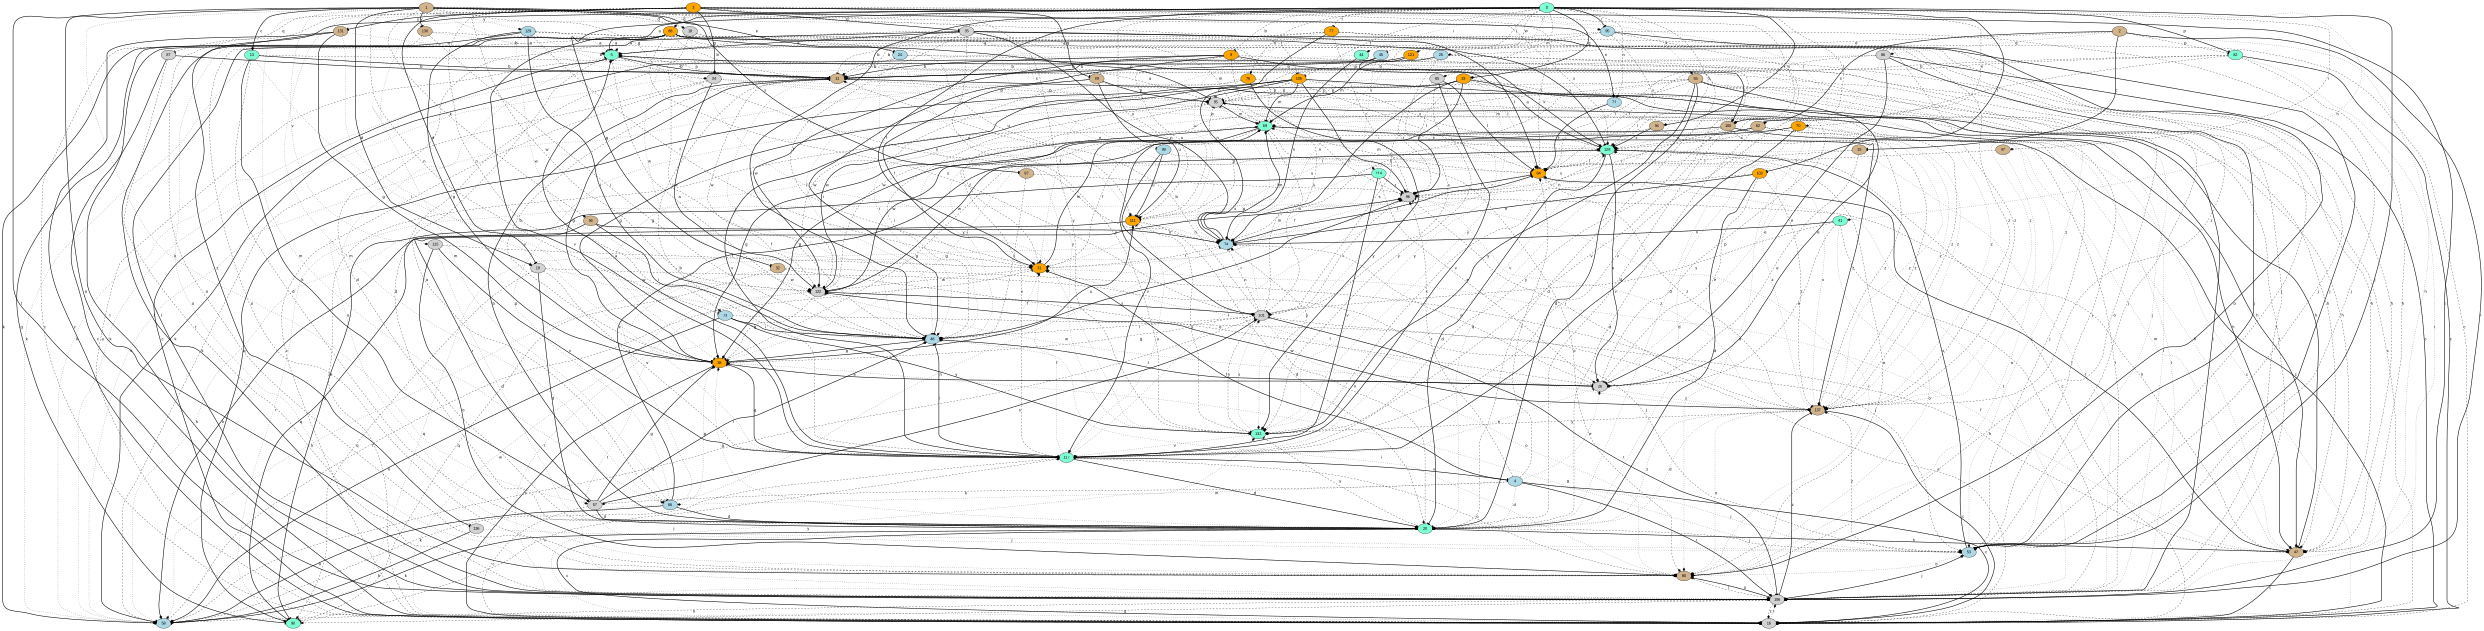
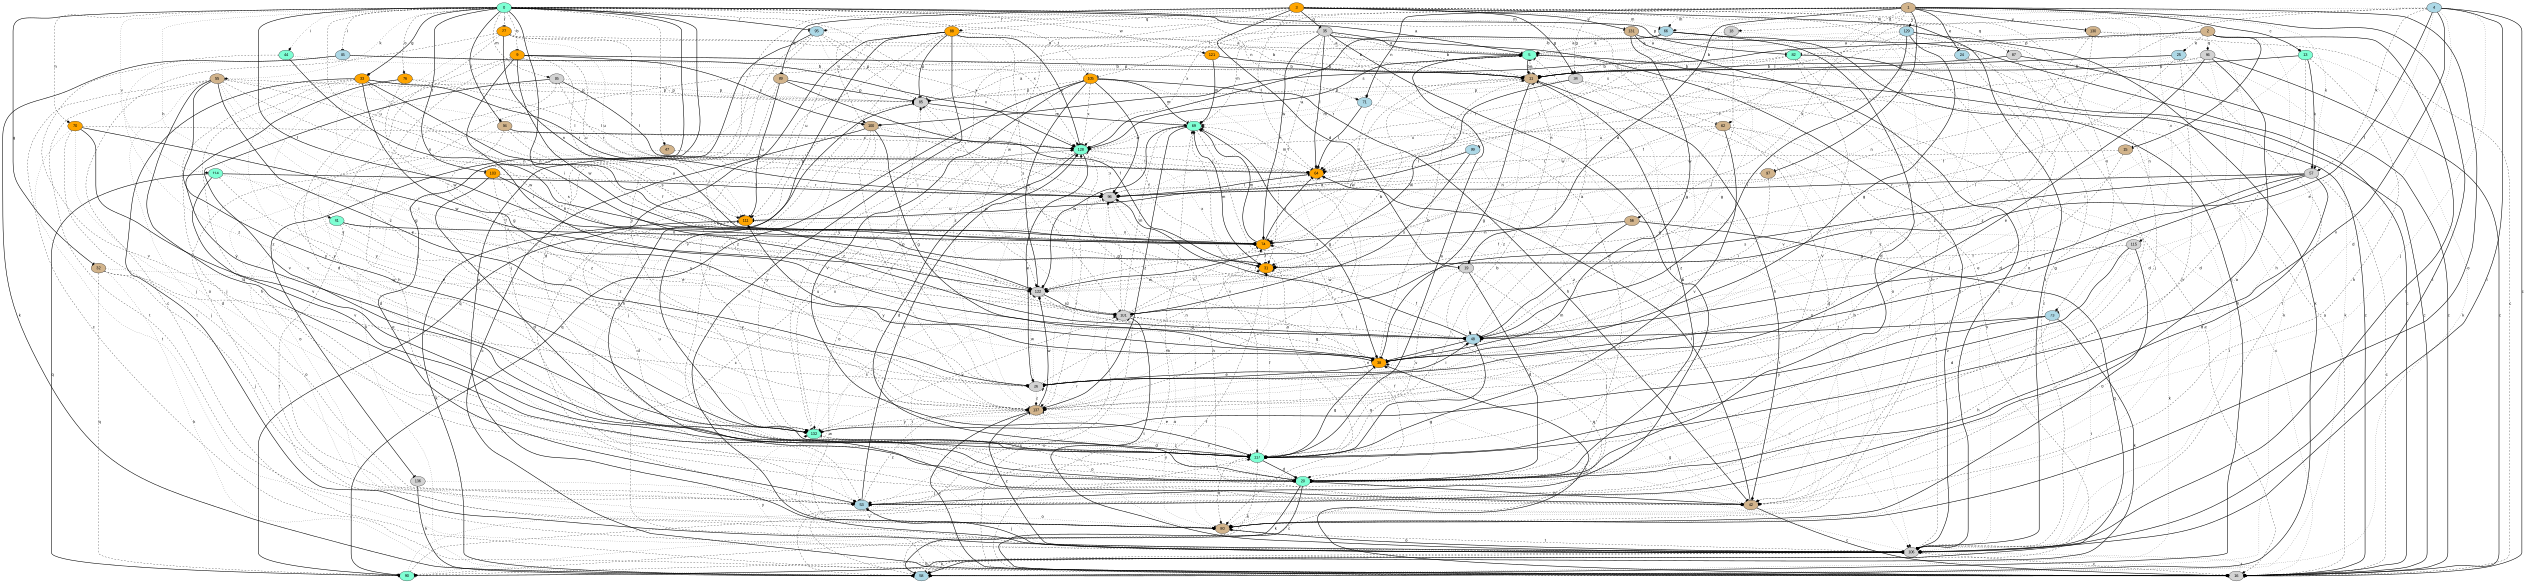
  strict digraph {
    fontname="Liberation Sans"
    node [fillcolor=tan fontname="Liberation Sans" style=filled]
    edge [arrowhead=diamond fontname="Liberation Sans" style=dashed]
    0 [fillcolor=aquamarine]
    5 [fillcolor=aquamarine]
    9 [fillcolor=orange]
    27 [fillcolor=orange]
    31 [fillcolor=orange]
    32
    33 [fillcolor=orange]
    41 [fillcolor=aquamarine]
    44 [fillcolor=aquamarine]
    45 [fillcolor=lightblue]
    47
    48 [fillcolor=lightblue]
    53 [fillcolor=lightblue]
    55
    62
    65 [fillcolor=lightgrey]
    66 [fillcolor=lightblue]
    70 [fillcolor=orange]
    71 [fillcolor=lightblue]
    76 [fillcolor=orange]
    82 [fillcolor=aquamarine]
    94
    95 [fillcolor=lightblue]
    103 [fillcolor=orange]
    105 [fillcolor=orange]
    111 [fillcolor=orange]
    114 [fillcolor=aquamarine]
    121 [fillcolor=orange]
    128 [fillcolor=aquamarine]
    136 [fillcolor=lightgrey]
    11
    80
    16 [fillcolor=lightgrey]
-   74 [fillcolor=lightblue]
+   74 [fillcolor=orange]
    42
    100
    122 [fillcolor=lightgrey]
    20 [fillcolor=aquamarine]
    101 [fillcolor=lightgrey]
    132 [fillcolor=aquamarine]
    96 [fillcolor=lightgrey]
    137
    69 [fillcolor=aquamarine]
    26 [fillcolor=lightgrey]
    58 [fillcolor=lightblue]
    90 [fillcolor=aquamarine]
    106 [fillcolor=lightgrey]
    117 [fillcolor=aquamarine]
    n49 [fillcolor=orange label=38]
    85 [fillcolor=lightgrey]
    64 [fillcolor=orange]
    1
    13 [fillcolor=aquamarine]
    18 [fillcolor=lightgrey]
    19 [fillcolor=lightgrey]
    24 [fillcolor=lightblue]
    34 [fillcolor=lightgrey]
    56
    57 [fillcolor=lightgrey]
    73 [fillcolor=lightblue]
    97
    99 [fillcolor=lightblue]
    115 [fillcolor=lightgrey]
    129 [fillcolor=lightblue]
    130
    2
    15
    25 [fillcolor=lightblue]
    86 [fillcolor=lightgrey]
    3 [fillcolor=orange]
    35 [fillcolor=lightgrey]
    87 [fillcolor=lightgrey]
    88 [fillcolor=orange]
    89
    131
    4 [fillcolor=lightblue]
    0 -> 5 [arrowhead=tee label=a style=bold]
    0 -> 9 [arrowhead=tee label=b]
    0 -> 27 [arrowhead=tee label=f]
    0 -> 31 [label=f style=bold]
    0 -> 32 [arrowhead=tee label=g style=bold]
    0 -> 33 [label=g style=bold]
    0 -> 41 [label=h style=dotted]
    0 -> 44 [label=i style=dotted]
    0 -> 45 [arrowhead=tee label=i]
    0 -> 47 [label=i]
    0 -> 48 [arrowhead=tee label=i style=bold]
    0 -> 53 [arrowhead=tee label=j style=bold]
    0 -> 55 [label=k style=dotted]
    0 -> 62 [arrowhead=tee label=l]
    0 -> 65 [label=m]
    0 -> 66 [arrowhead=tee label=m style=dotted]
    0 -> 70 [label=n]
    0 -> 71 [label=n]
    0 -> 76 [label=o]
    0 -> 82 [arrowhead=tee label=p style=bold]
    0 -> 94 [label=r style=bold]
    0 -> 95 [arrowhead=tee label=r style=bold]
    0 -> 103 [arrowhead=tee label=t style=bold]
    0 -> 105 [arrowhead=tee label=t]
    0 -> 111 [label=u]
    0 -> 114 [label=v style=dotted]
    0 -> 121 [label=w]
    0 -> 128 [label=x]
    0 -> 136 [arrowhead=tee label=z style=bold]
    5 -> 11 [label=b style=bold]
    5 -> 80 [label=o style=dotted]
    5 -> 16 [arrowhead=tee label=c style=bold]
    5 -> 74 [arrowhead=tee label=n]
    9 -> 48 [arrowhead=tee label=i style=bold]
    9 -> 111 [arrowhead=tee label=u]
    9 -> 11 [label=b style=bold]
    9 -> 42 [arrowhead=tee label=h]
    9 -> 100 [label=s style=bold]
    9 -> 122 [label=w style=bold]
    9 -> 20 [label=d]
    9 -> 101 [arrowhead=tee label=s]
    27 -> 5 [arrowhead=tee label=a]
    27 -> 111 [arrowhead=tee label=u style=dotted]
    27 -> 11 [label=b]
    27 -> 16 [label=c]
    27 -> 74 [arrowhead=tee label=n style=bold]
    27 -> 132 [label=y style=dotted]
    27 -> 96 [arrowhead=tee label=r]
    27 -> 137 [arrowhead=tee label=z]
    31 -> 128 [arrowhead=tee label=x style=dotted]
    31 -> 122 [arrowhead=tee label=w]
    31 -> 69 [label=m style=bold]
    32 -> 53 [label=j]
    32 -> 122 [label=w style=dotted]
    32 -> 26 [arrowhead=tee label=e]
    32 -> 58 [label=k style=dotted]
    32 -> 90 [arrowhead=tee label=q]
    33 -> 53 [arrowhead=tee label=j]
    33 -> 74 [label=n style=bold]
    33 -> 42 [label=h]
    33 -> 101 [label=s]
    33 -> 132 [arrowhead=tee label=y style=dotted]
    33 -> 96 [label=r style=bold]
    33 -> 106 [label=t style=bold]
    33 -> 117 [arrowhead=tee label=v style=dotted]
    33 -> n49 [arrowhead=tee label=g style=bold]
    33 -> 85 [arrowhead=tee label=p]
    41 -> 80 [label=o style=dotted]
    41 -> 74 [label=n style=bold]
    41 -> 101 [arrowhead=tee label=s]
    41 -> 26 [arrowhead=tee label=e]
    41 -> 106 [label=t]
    44 -> 11 [label=b style=dotted]
    44 -> 74 [label=n style=bold]
    44 -> 117 [label=v]
    45 -> 128 [label=x style=bold]
    45 -> 11 [arrowhead=tee label=b style=dotted]
    45 -> 137 [label=z style=dotted]
    45 -> 58 [arrowhead=tee label=k style=bold]
    47 -> 80 [label=o style=dotted]
    47 -> 64 [label=l]
    48 -> 5 [arrowhead=tee label=a]
    48 -> 31 [arrowhead=tee label=f style=dotted]
    48 -> 96 [label=r style=bold]
    48 -> n49 [arrowhead=tee label=g style=bold]
    53 -> 128 [label=x style=bold]
    53 -> 80 [arrowhead=tee label=o style=dotted]
    53 -> 137 [label=z]
    55 -> 48 [arrowhead=tee label=i style=dotted]
    55 -> 53 [label=j style=dotted]
    55 -> 16 [label=c]
    55 -> 74 [label=n]
    55 -> 122 [arrowhead=tee label=w]
    55 -> 20 [arrowhead=tee label=d style=bold]
    55 -> 132 [label=y style=bold]
    55 -> 26 [label=e style=bold]
    55 -> 106 [arrowhead=tee label=t]
    55 -> n49 [arrowhead=tee label=g style=dotted]
    55 -> 85 [arrowhead=tee label=p]
    55 -> 64 [arrowhead=tee label=l style=dotted]
    62 -> 48 [arrowhead=tee label=i style=dotted]
    62 -> 128 [label=x]
    62 -> 16 [arrowhead=tee label=c style=dotted]
    62 -> 74 [arrowhead=tee label=n style=dotted]
    62 -> 42 [label=h style=dotted]
    62 -> 20 [label=d]
    62 -> 137 [arrowhead=tee label=z style=dotted]
    62 -> 106 [arrowhead=tee label=t]
    62 -> 117 [label=v style=bold]
    65 -> 132 [label=y]
    65 -> 96 [arrowhead=tee label=r]
    65 -> 117 [arrowhead=tee label=v style=bold]
    65 -> 85 [arrowhead=tee label=p style=dotted]
    65 -> 64 [arrowhead=tee label=l style=bold]
    66 -> 5 [arrowhead=tee label=a]
    66 -> 53 [arrowhead=tee label=j style=dotted]
    66 -> 128 [label=x style=bold]
    66 -> 74 [arrowhead=tee label=n style=dotted]
    66 -> 20 [label=d style=bold]
    66 -> 96 [label=r style=dotted]
    66 -> 58 [label=k style=bold]
    66 -> n49 [label=g style=dotted]
    66 -> 85 [arrowhead=tee label=p style=dotted]
    70 -> 53 [label=j]
    70 -> 128 [label=x]
    70 -> 122 [arrowhead=tee label=w style=bold]
    70 -> 20 [label=d style=dotted]
    70 -> 106 [label=t style=dotted]
    70 -> 117 [label=v style=bold]
    71 -> 80 [label=o style=dotted]
    71 -> 69 [label=m style=dotted]
    71 -> 106 [label=t style=dotted]
    71 -> 64 [label=l style=bold]
    76 -> 48 [label=i style=dotted]
    76 -> 122 [label=w]
    76 -> 132 [label=y style=bold]
    76 -> 85 [arrowhead=tee label=p style=dotted]
    76 -> 64 [arrowhead=tee label=l]
    82 -> 11 [label=b]
    82 -> 16 [arrowhead=tee label=c style=bold]
    82 -> 42 [label=h]
    82 -> 106 [label=t style=dotted]
    82 -> 117 [arrowhead=tee label=v]
    82 -> 64 [label=l]
    94 -> 31 [label=f]
    94 -> 111 [arrowhead=tee label=u style=dotted]
    94 -> 128 [arrowhead=tee label=x style=bold]
    94 -> 20 [arrowhead=tee label=d style=dotted]
    94 -> 137 [arrowhead=tee label=z]
    95 -> 5 [arrowhead=tee label=a style=dotted]
    95 -> 48 [arrowhead=tee label=i style=dotted]
    95 -> 53 [label=j]
    95 -> 128 [label=x]
    95 -> 80 [arrowhead=tee label=o style=bold]
    95 -> 20 [arrowhead=tee label=d]
    95 -> 85 [arrowhead=tee label=p]
    103 -> 74 [arrowhead=tee label=n style=bold]
    103 -> 20 [label=d style=bold]
    103 -> 96 [label=r]
    103 -> 137 [arrowhead=tee label=z]
    103 -> 26 [arrowhead=tee label=e]
    105 -> 128 [arrowhead=tee label=x]
    105 -> 42 [arrowhead=tee label=h style=bold]
    105 -> 122 [arrowhead=tee label=w style=bold]
    105 -> 96 [label=r style=bold]
    105 -> 137 [label=z style=dotted]
    105 -> 69 [arrowhead=tee label=m style=bold]
    105 -> 90 [label=q style=bold]
    105 -> 117 [arrowhead=tee label=v style=bold]
    105 -> 85 [arrowhead=tee label=p]
    111 -> 74 [label=n style=dotted]
    111 -> 20 [label=d]
    111 -> 132 [arrowhead=tee label=y]
    111 -> 58 [label=k style=bold]
    111 -> 85 [arrowhead=tee label=p]
    114 -> 31 [arrowhead=tee label=f style=dotted]
    114 -> 96 [label=r style=bold]
    114 -> 26 [label=e]
    114 -> 90 [arrowhead=tee label=q style=bold]
    114 -> 117 [arrowhead=tee label=v style=bold]
    121 -> 11 [arrowhead=tee label=b style=bold]
    121 -> 80 [label=o]
    121 -> 69 [label=m style=bold]
    128 -> 5 [label=a style=bold]
    128 -> 80 [label=o]
    128 -> 16 [arrowhead=tee label=c]
    128 -> 20 [arrowhead=tee label=d style=bold]
    128 -> 26 [label=e style=bold]
    128 -> n49 [arrowhead=tee label=g]
    128 -> 64 [label=l]
    136 -> 53 [arrowhead=tee label=j style=dotted]
    136 -> 58 [arrowhead=tee label=k style=bold]
    11 -> 5 [arrowhead=tee label=a]
    11 -> 48 [label=i style=dotted]
    11 -> 42 [label=h style=bold]
    11 -> 122 [label=w]
    11 -> 137 [arrowhead=tee label=z style=dotted]
    11 -> n49 [arrowhead=tee label=g style=bold]
    11 -> 85 [arrowhead=tee label=p]
    80 -> 48 [arrowhead=tee label=i style=dotted]
    80 -> 96 [arrowhead=tee label=r style=dotted]
    80 -> 106 [label=t]
    16 -> 5 [arrowhead=tee label=a]
    16 -> 122 [arrowhead=tee label=w style=dotted]
    16 -> 101 [arrowhead=tee label=s]
    16 -> 132 [label=y style=dotted]
    16 -> 69 [label=m]
    16 -> 106 [label=t style=dotted]
    74 -> 31 [arrowhead=tee label=f]
    74 -> 69 [label=m style=bold]
    74 -> 90 [arrowhead=tee label=q style=dotted]
    74 -> 64 [arrowhead=tee label=l style=bold]
    42 -> 31 [arrowhead=tee label=f style=dotted]
    42 -> 16 [label=c style=bold]
    42 -> 69 [label=m style=dotted]
    42 -> 64 [label=l style=bold]
    100 -> 53 [label=j style=dotted]
    100 -> 128 [label=x style=dotted]
    100 -> 16 [label=c style=bold]
    100 -> 132 [label=y]
    100 -> 96 [label=r]
    100 -> 137 [arrowhead=tee label=z]
    100 -> n49 [label=g style=bold]
    122 -> 101 [label=s style=bold]
    122 -> 106 [label=t style=dotted]
    122 -> n49 [arrowhead=tee label=g]
    20 -> 53 [label=j]
    20 -> 11 [arrowhead=tee label=b style=bold]
    20 -> 16 [arrowhead=tee label=c style=bold]
    20 -> 74 [label=n]
    20 -> 42 [label=h style=bold]
    20 -> 132 [arrowhead=tee label=y]
    20 -> 137 [arrowhead=tee label=z style=dotted]
    20 -> 58 [arrowhead=tee label=k style=bold]
    20 -> n49 [label=g style=dotted]
    101 -> 48 [arrowhead=tee label=i]
    101 -> 11 [label=b]
    101 -> 80 [arrowhead=tee label=o style=dotted]
    101 -> 74 [arrowhead=tee label=n]
    101 -> 132 [arrowhead=tee label=y]
    101 -> 96 [arrowhead=tee label=r]
    101 -> 69 [arrowhead=tee label=m]
    101 -> 106 [arrowhead=tee label=t style=bold]
    101 -> n49 [arrowhead=tee label=g]
    101 -> 85 [arrowhead=tee label=p style=dotted]
    132 -> 128 [label=x]
    132 -> 101 [label=s style=dotted]
    132 -> 117 [label=v style=dotted]
    96 -> 111 [arrowhead=tee label=u style=dotted]
    96 -> 128 [arrowhead=tee label=x style=dotted]
    96 -> 42 [label=h]
    96 -> 132 [label=y style=dotted]
    96 -> 137 [label=z style=dotted]
    96 -> 64 [arrowhead=tee label=l style=bold]
    137 -> 31 [label=f style=dotted]
    137 -> 128 [label=x style=dotted]
    137 -> 80 [label=o style=dotted]
    137 -> 16 [label=c style=bold]
    137 -> 122 [label=w style=bold]
    137 -> 20 [arrowhead=tee label=d style=dotted]
    137 -> 132 [label=y]
    137 -> 96 [arrowhead=tee label=r]
    69 -> 128 [label=x]
    69 -> 80 [label=o]
    69 -> 122 [label=w style=bold]
    69 -> 137 [label=z style=bold]
    69 -> 117 [label=v]
    69 -> n49 [label=g style=bold]
    26 -> 48 [label=i style=bold]
    26 -> 74 [label=n]
    26 -> 122 [arrowhead=tee label=w style=dotted]
    26 -> 137 [label=z style=dotted]
    26 -> 85 [label=p]
    58 -> 31 [arrowhead=tee label=f]
    58 -> 101 [arrowhead=tee label=s]
    90 -> 96 [label=r style=dotted]
    90 -> 117 [label=v]
    106 -> 53 [label=j style=bold]
    106 -> 80 [label=o style=bold]
    106 -> 16 [label=c]
    106 -> 137 [arrowhead=tee label=z style=bold]
    106 -> 58 [arrowhead=tee label=k]
    106 -> 90 [label=q]
    106 -> n49 [label=g style=dotted]
    117 -> 5 [label=a style=bold]
    117 -> 31 [label=f style=dotted]
    117 -> 48 [arrowhead=tee label=i style=bold]
    117 -> 111 [arrowhead=tee label=u style=dotted]
    117 -> 11 [arrowhead=tee label=b]
    117 -> 80 [label=o]
    117 -> 20 [label=d style=bold]
    117 -> 26 [arrowhead=tee label=e style=dotted]
    117 -> 58 [arrowhead=tee label=k]
    117 -> n49 [arrowhead=tee label=g style=bold]
    117 -> 64 [arrowhead=tee label=l style=dotted]
    n49 -> 111 [label=u style=bold]
    n49 -> 11 [label=b]
    n49 -> 16 [label=c style=bold]
    n49 -> 26 [arrowhead=tee label=e style=bold]
    85 -> 5 [label=a]
    85 -> 31 [arrowhead=tee label=f]
    85 -> 48 [label=i]
    85 -> 42 [label=h style=bold]
    85 -> 137 [label=z style=dotted]
    85 -> 69 [label=m style=bold]
    64 -> 96 [label=r style=dotted]
    64 -> 137 [arrowhead=tee label=z]
    64 -> 69 [label=m]
    64 -> 106 [label=t style=dotted]
    1 -> 62 [label=l style=dotted]
    1 -> 66 [label=m style=dotted]
    1 -> 71 [label=n style=bold]
    1 -> 105 [arrowhead=tee label=t]
    1 -> 128 [label=x]
    1 -> 11 [arrowhead=tee label=b style=dotted]
    1 -> 80 [label=o style=bold]
    1 -> 106 [label=t style=bold]
    1 -> 13 [label=c style=bold]
    1 -> 18 [label=d]
    1 -> 19 [label=d style=bold]
    1 -> 24 [arrowhead=tee label=e style=bold]
    1 -> 34 [label=g]
    1 -> 56 [label=k]
    1 -> 57 [label=k style=dotted]
-   1 -> 73 [arrowhead=tee label=n]
+   1 -> 73 [arrowhead=tee label=n style=dotted]
    1 -> 97 [arrowhead=tee label=s style=bold]
    1 -> 99 [arrowhead=tee label=s style=dotted]
    1 -> 115 [label=v style=dotted]
    1 -> 129 [label=y style=dotted]
    1 -> 130 [arrowhead=tee label=y style=bold]
    13 -> 48 [arrowhead=tee label=i style=dotted]
    13 -> 11 [arrowhead=tee label=b style=bold]
    13 -> 42 [label=h]
    13 -> 20 [label=d]
    13 -> 58 [arrowhead=tee label=k style=dotted]
    13 -> 57 [label=k style=bold]
    18 -> 5 [label=a style=dotted]
    18 -> 48 [arrowhead=tee label=i]
    18 -> 74 [label=n style=dotted]
    18 -> 122 [label=w style=dotted]
    18 -> 132 [arrowhead=tee label=y style=dotted]
    18 -> 96 [arrowhead=tee label=r]
    19 -> 53 [label=j]
    19 -> 122 [label=w style=dotted]
    19 -> 20 [arrowhead=tee label=d style=bold]
    19 -> 90 [label=q]
    19 -> 117 [label=v]
    24 -> 53 [label=j]
    24 -> 111 [arrowhead=tee label=u style=dotted]
    24 -> 11 [arrowhead=tee label=b style=dotted]
    24 -> 20 [label=d]
    24 -> 132 [arrowhead=tee label=y style=dotted]
    24 -> 58 [label=k style=dotted]
    24 -> 64 [label=l style=dotted]
    34 -> 128 [arrowhead=tee label=w style=dotted]
    34 -> 16 [label=c]
    34 -> 122 [arrowhead=tee label=w style=bold]
    34 -> 26 [arrowhead=tee label=e style=dotted]
    34 -> 58 [label=k]
    34 -> 85 [label=p style=dotted]
    56 -> 31 [arrowhead=tee label=f style=dotted]
    56 -> 48 [arrowhead=tee label=i style=bold]
    56 -> 74 [label=n style=bold]
    56 -> 58 [arrowhead=tee label=k style=dotted]
    56 -> 90 [arrowhead=tee label=q style=bold]
    57 -> 48 [label=i style=bold]
    57 -> 16 [label=c]
    57 -> 20 [arrowhead=tee label=d style=bold]
    57 -> 101 [label=s style=bold]
    57 -> 96 [label=r style=bold]
    57 -> n49 [arrowhead=tee label=g style=bold]
    73 -> 48 [label=i style=bold]
    73 -> 42 [arrowhead=tee label=h]
    73 -> 132 [arrowhead=tee label=y style=bold]
    73 -> 58 [label=k style=bold]
    73 -> 106 [label=t style=dotted]
    97 -> 48 [label=i]
    97 -> 96 [arrowhead=tee label=r]
    99 -> 111 [arrowhead=tee label=u style=bold]
    99 -> 101 [label=s style=bold]
    99 -> 137 [arrowhead=tee label=z style=dotted]
    99 -> 64 [arrowhead=tee label=l style=dotted]
    115 -> 31 [label=f]
    115 -> 80 [arrowhead=tee label=o style=bold]
    115 -> 20 [arrowhead=tee label=d style=dotted]
    115 -> 117 [label=v style=bold]
    129 -> 5 [arrowhead=tee label=a style=dotted]
    129 -> 31 [label=f]
    129 -> 48 [label=i style=bold]
    129 -> 53 [arrowhead=tee label=j]
    129 -> 11 [label=b style=dotted]
    129 -> 122 [label=w style=dotted]
    129 -> 137 [label=z]
    129 -> 58 [label=k style=bold]
    129 -> n49 [arrowhead=tee label=g style=bold]
    130 -> 5 [arrowhead=tee label=a style=dotted]
    130 -> 48 [arrowhead=tee label=i]
    130 -> 80 [label=o style=dotted]
    130 -> 16 [label=c]
    130 -> 137 [label=z]
    2 -> 82 [arrowhead=tee label=p]
    2 -> 42 [label=h style=dotted]
    2 -> 100 [label=s style=bold]
    2 -> 106 [label=t style=bold]
    2 -> 15 [arrowhead=tee label=c style=bold]
    2 -> 25 [label=e]
    2 -> 86 [label=q style=dotted]
    15 -> 26 [arrowhead=tee label=e]
    15 -> 106 [arrowhead=tee label=t style=dotted]
    15 -> n49 [label=g style=dotted]
    15 -> 64 [arrowhead=tee label=l]
    25 -> 11 [label=b style=bold]
    25 -> 74 [arrowhead=tee label=n style=dotted]
    25 -> 42 [arrowhead=tee label=h]
    25 -> 101 [arrowhead=tee label=s]
    25 -> 58 [arrowhead=tee label=k style=dotted]
    25 -> 106 [label=t]
    86 -> 31 [label=f style=dotted]
    86 -> 53 [arrowhead=tee label=j style=bold]
    86 -> 11 [arrowhead=tee label=b style=dotted]
    86 -> 16 [label=c style=bold]
    86 -> 20 [arrowhead=tee label=d style=dotted]
    86 -> 26 [arrowhead=tee label=e style=bold]
    86 -> 64 [arrowhead=tee label=l]
    3 -> 66 [arrowhead=tee label=m style=dotted]
    3 -> 95 [label=r style=dotted]
    3 -> 80 [arrowhead=tee label=o]
    3 -> 100 [label=s]
    3 -> 122 [label=w]
    3 -> 132 [label=y]
    3 -> 106 [arrowhead=tee label=t style=bold]
    3 -> 64 [arrowhead=tee label=l]
    3 -> 19 [arrowhead=tee label=d style=bold]
    3 -> 34 [label=g style=bold]
    3 -> 73 [label=n]
    3 -> 35 [arrowhead=tee label=g style=bold]
    3 -> 87 [arrowhead=tee label=q]
    3 -> 88 [label=q]
    3 -> 89 [arrowhead=tee label=q style=bold]
    3 -> 131 [arrowhead=tee label=y style=bold]
    35 -> 5 [label=a style=bold]
    35 -> 31 [label=f]
    35 -> 53 [arrowhead=tee label=j style=bold]
    35 -> 11 [arrowhead=tee label=b]
    35 -> 74 [label=n style=bold]
    35 -> 20 [arrowhead=tee label=d]
    35 -> 132 [arrowhead=tee label=y]
    35 -> 69 [arrowhead=tee label=m]
    35 -> 106 [label=t style=bold]
    35 -> 64 [label=l style=bold]
    87 -> 11 [arrowhead=tee label=b style=bold]
    87 -> 16 [arrowhead=tee label=c style=bold]
    87 -> 106 [label=t]
    88 -> 5 [arrowhead=tee label=a style=dotted]
    88 -> 53 [arrowhead=tee label=j]
    88 -> 111 [label=u]
    88 -> 128 [arrowhead=tee label=x style=bold]
    88 -> 11 [arrowhead=tee label=b]
    88 -> 80 [label=o]
    88 -> 101 [arrowhead=tee label=s]
    88 -> 137 [arrowhead=tee label=z style=dotted]
    88 -> 90 [arrowhead=tee label=q style=bold]
    88 -> 106 [label=t style=bold]
    88 -> 117 [arrowhead=tee label=v style=bold]
    88 -> 85 [arrowhead=tee label=p style=bold]
    89 -> 31 [label=f style=bold]
    89 -> 111 [arrowhead=tee label=u style=bold]
    89 -> 137 [arrowhead=tee label=z]
    89 -> 58 [arrowhead=tee label=k style=dotted]
    89 -> 85 [arrowhead=tee label=p style=bold]
    131 -> 5 [label=a style=dotted]
    131 -> 16 [label=c style=bold]
    131 -> 106 [arrowhead=tee label=t style=bold]
    131 -> 117 [arrowhead=tee label=v style=dotted]
    131 -> n49 [arrowhead=tee label=g style=bold]
    4 -> 31 [label=f style=bold]
    4 -> 53 [label=j style=dotted]
    4 -> 66 [label=m style=dotted]
    4 -> 16 [label=c style=bold]
    4 -> 20 [arrowhead=tee label=d style=dotted]
    4 -> 96 [label=r]
    4 -> 26 [label=e style=dotted]
    4 -> 106 [label=t style=bold]
-   117 -> 4 [arrowhead=tee label=v style=bold]
+   4 -> 117 [arrowhead=tee label=v style=bold]
    4 -> 64 [label=l]
    4 -> 57 [label=k]
  }
